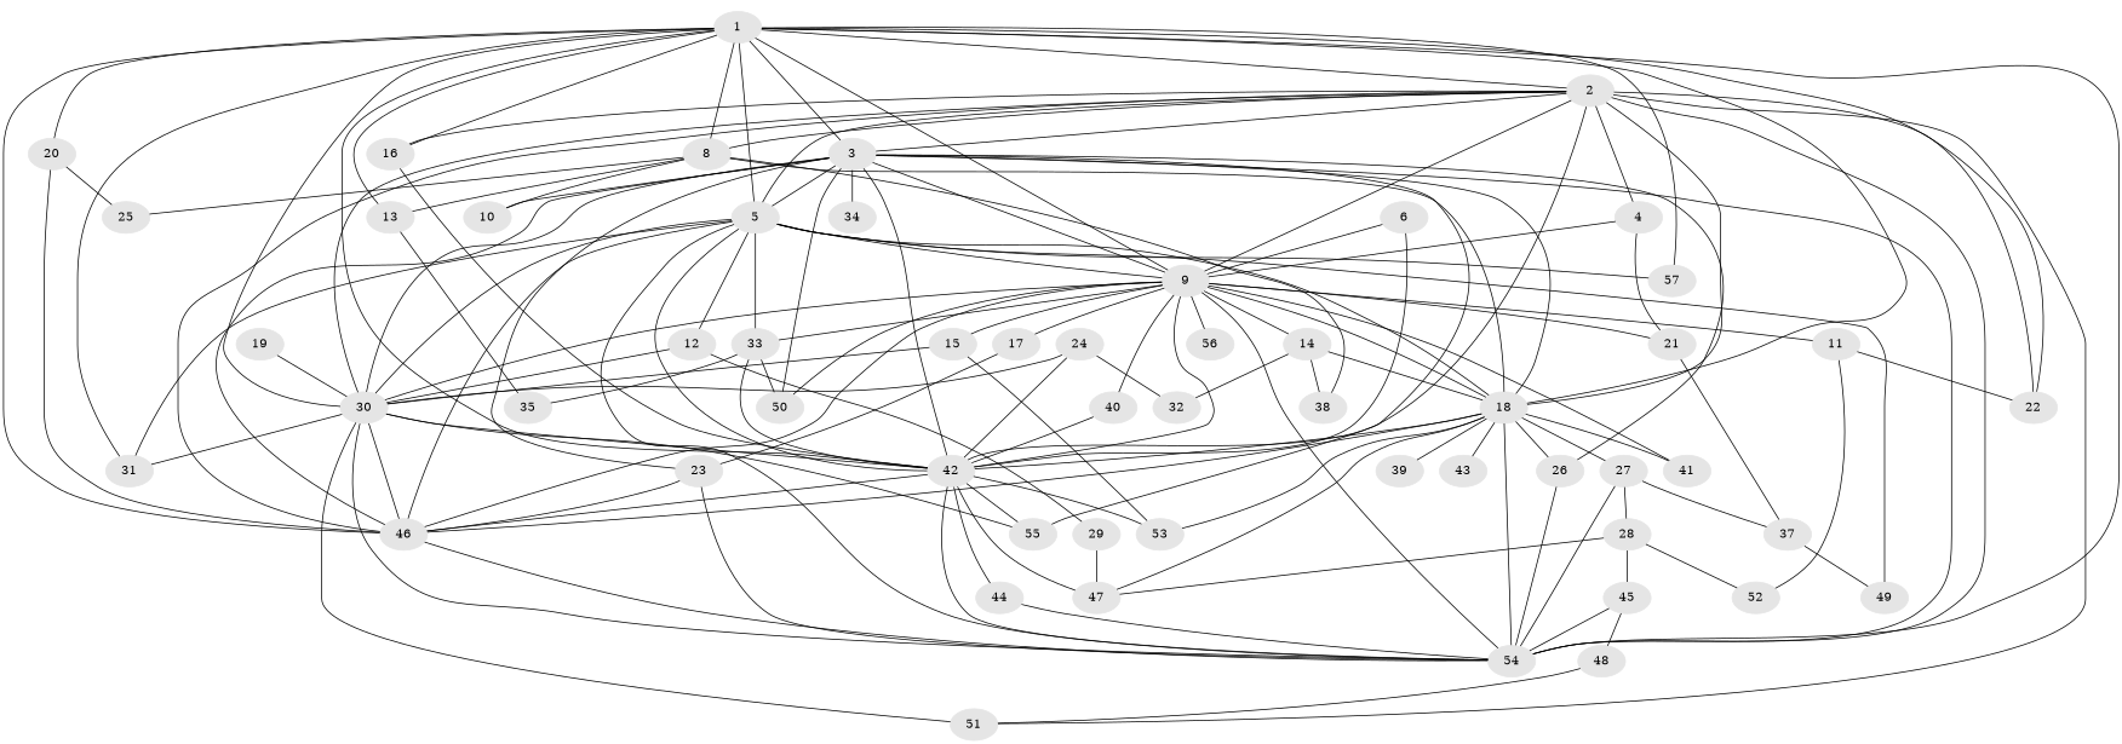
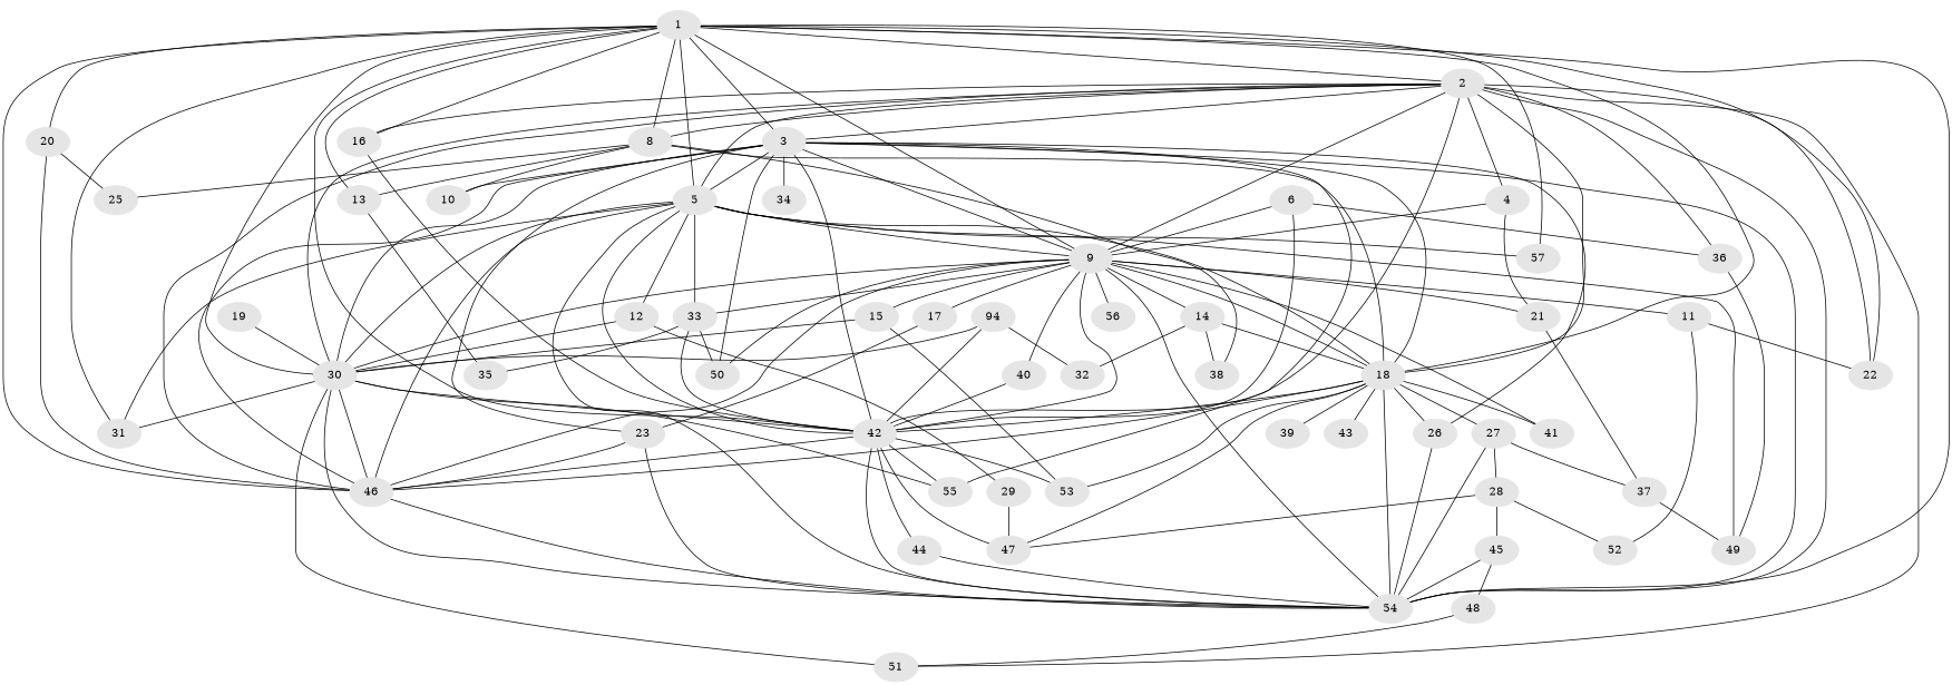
  graph {
    node [color=gray90 style=filled]
    edge [weight=1.0]
    1
    2
    3
    5
    8
    9
    13
    16
    18
    20
    22
    30
    31
    42
    46
    54
    57
    4
+   36
    51
    10
    23
    26
    34
    50
    55
    12
    33
    49
    25
    38
    21
    11
    14
    15
    17
    40
    41
    56
    35
    53
    27
    39
    43
    47
    44
    37
    29
    6
    52
    32
    28
    19
-   24
+   24 [label=94]
    45
    48
    1 -- 2
    1 -- 3
    1 -- 5
    1 -- 8
    1 -- 9
    1 -- 13
    1 -- 16
    1 -- 18
    1 -- 20
    1 -- 22
    1 -- 30
    1 -- 31
    1 -- 42
    1 -- 46
    1 -- 54
    1 -- 57
    2 -- 3
    2 -- 5
    2 -- 8
    2 -- 9 [weight=2.0]
    2 -- 16
    2 -- 18 [weight=2.0]
    2 -- 22 [weight=2.0]
    2 -- 30
    2 -- 42 [weight=2.0]
    2 -- 46 [weight=2.0]
    2 -- 54 [weight=2.0]
    2 -- 4
+   2 -- 36
    2 -- 51
    3 -- 5
    3 -- 9
    3 -- 18
    3 -- 30
    3 -- 42
    3 -- 46
    3 -- 54
    3 -- 10
    3 -- 23
    3 -- 26
    3 -- 34
    3 -- 50
    3 -- 55
    5 -- 9
    5 -- 18 [weight=2.0]
    5 -- 30
    5 -- 31
    5 -- 42
    5 -- 46
    5 -- 54
    5 -- 57
    5 -- 12
    5 -- 33
    5 -- 49
    8 -- 13
    8 -- 18
    8 -- 10
    8 -- 25
    8 -- 38
    9 -- 18
    9 -- 30
    9 -- 42
    9 -- 46
    9 -- 54
    9 -- 50
    9 -- 33
    9 -- 21
    9 -- 11
    9 -- 14
    9 -- 15
    9 -- 17
    9 -- 40
    9 -- 41
    9 -- 56
    13 -- 35
    16 -- 42
    18 -- 42
    18 -- 46
    18 -- 54
    18 -- 26
    18 -- 41
    18 -- 53
    18 -- 27
    18 -- 39
    18 -- 43
    18 -- 47
    20 -- 46
    20 -- 25
    30 -- 31
    30 -- 42
    30 -- 46 [weight=2.0]
    30 -- 54
    30 -- 51 [weight=2.0]
    30 -- 55
    42 -- 46
    42 -- 54
    42 -- 55
    42 -- 53
    42 -- 47 [weight=2.0]
    42 -- 44
    46 -- 54
    4 -- 9
    4 -- 21
+   36 -- 49
    23 -- 46
    23 -- 54
    26 -- 54
    12 -- 30
    12 -- 29
    33 -- 42
    33 -- 50
    33 -- 35
    21 -- 37
    11 -- 22
    11 -- 52
    14 -- 18
    14 -- 38
    14 -- 32
    15 -- 30
    15 -- 53
    17 -- 23
    40 -- 42
    27 -- 54
    27 -- 37
    27 -- 28
    44 -- 54
    37 -- 49
    29 -- 47
    6 -- 9
    6 -- 42
+   6 -- 36
    28 -- 47
    28 -- 52
    28 -- 45
    19 -- 30
    24 -- 30
    24 -- 42
    24 -- 32
    45 -- 54
    45 -- 48
    48 -- 51
  }
